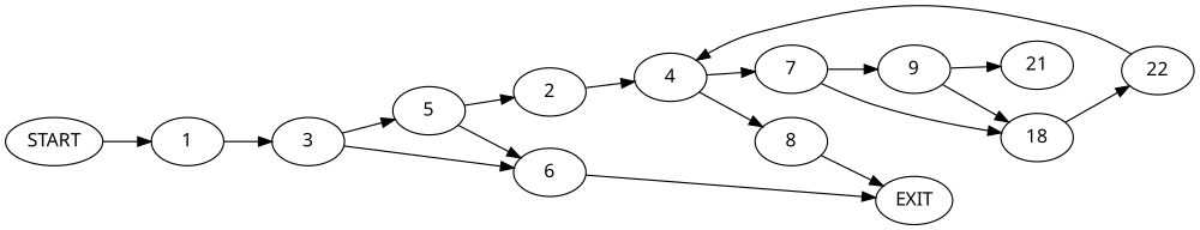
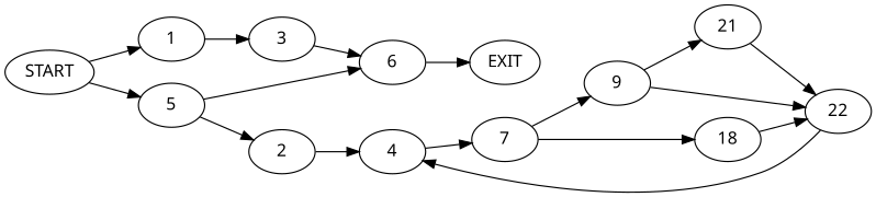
  digraph {
    fontname="Noto Sans"
    rankdir=LR
    node [fontname="Noto Sans"]
    edge [fontname="Noto Sans"]
    n1 [label=START]
    1
    3
    n4 [label=EXIT]
    2
    4
    5
    6
    7
-   8
    9
    n12 [label=18]
    n13 [label=21]
    n14 [label=22]
    n1 -> 1
    1 -> 3
-   3 -> 5
+   n1 -> 5
    3 -> 6
    2 -> 4
    4 -> 7
-   4 -> 8
    5 -> 2
    5 -> 6
    6 -> n4
    7 -> 9
    7 -> n12
-   8 -> n4
    9 -> n13
-   9 -> n12
+   9 -> n14
    n12 -> n14
+   n13 -> n14
    n14 -> 4
  }
